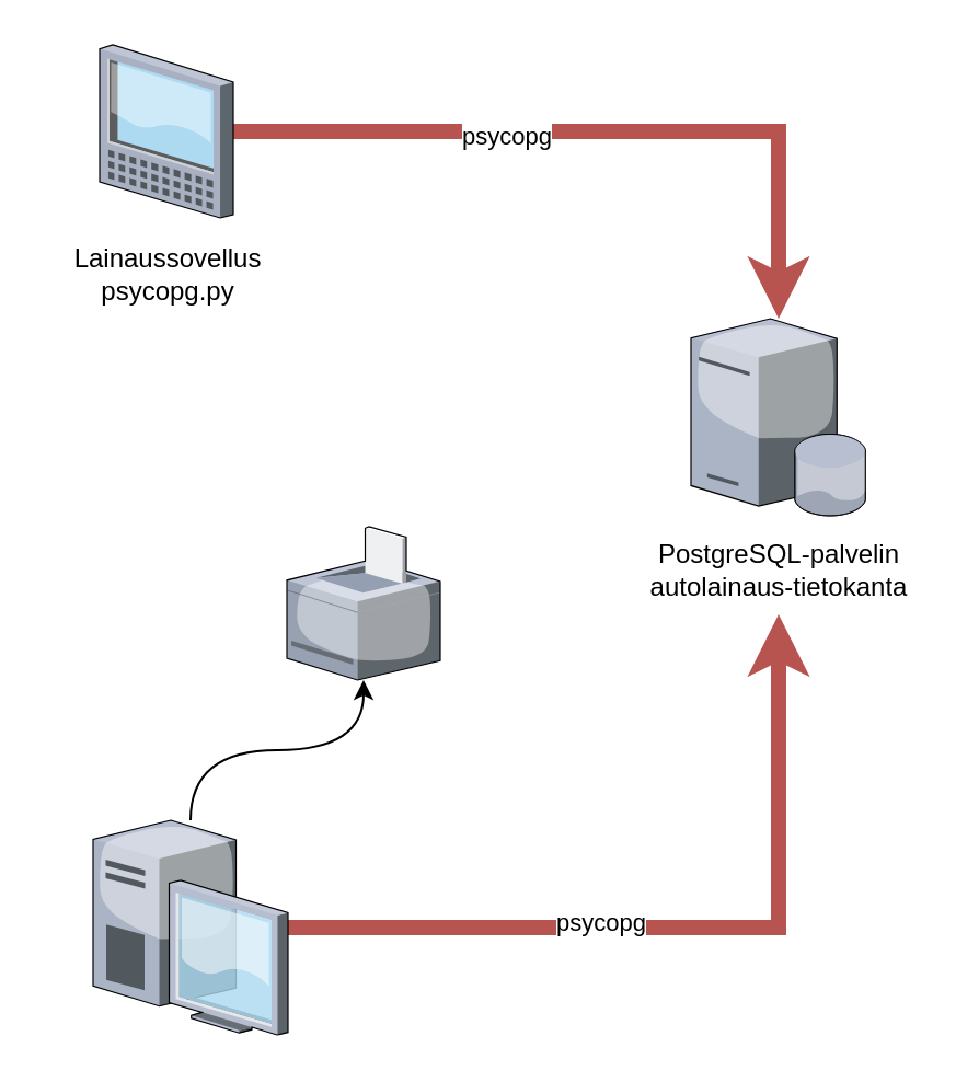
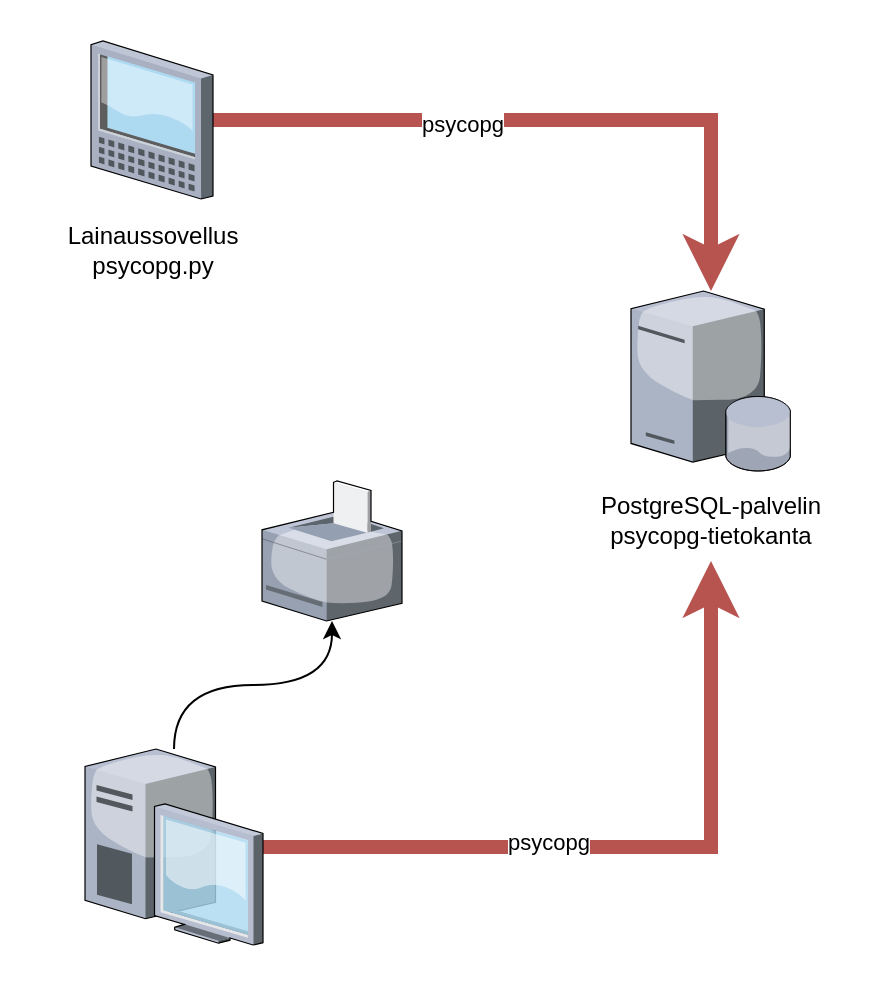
  <mxCell id="0" />
  <mxCell id="1" parent="0" />
  <mxCell id="2" style="edgeStyle=orthogonalEdgeStyle;rounded=0;orthogonalLoop=1;jettySize=auto;html=1;fillColor=#f8cecc;strokeColor=#b85450;strokeWidth=7;" edge="1" parent="1" source="4" target="6"><mxGeometry relative="1" as="geometry" /></mxCell>
  <mxCell id="3" value="psycopg" style="edgeLabel;html=1;align=center;verticalAlign=middle;resizable=0;points=[];" vertex="1" connectable="0" parent="2"><mxGeometry x="-0.259" y="-1" relative="1" as="geometry"><mxPoint y="1" as="offset" /></mxGeometry></mxCell>
  <mxCell id="4" value="" style="verticalLabelPosition=bottom;sketch=0;aspect=fixed;html=1;verticalAlign=top;strokeColor=none;align=center;outlineConnect=0;shape=mxgraph.citrix.tablet_1;" vertex="1" parent="1"><mxGeometry x="45" y="20" width="61" height="79" as="geometry" /></mxCell>
  <mxCell id="5" value="Lainaussovellus&lt;div&gt;psycopg.py&lt;/div&gt;" style="text;html=1;align=center;verticalAlign=middle;resizable=0;points=[];autosize=1;strokeColor=none;fillColor=none;" vertex="1" parent="1"><mxGeometry x="20.5" y="105" width="110" height="40" as="geometry" /></mxCell>
  <mxCell id="6" value="" style="verticalLabelPosition=bottom;sketch=0;aspect=fixed;html=1;verticalAlign=top;strokeColor=none;align=center;outlineConnect=0;shape=mxgraph.citrix.database_server;" vertex="1" parent="1"><mxGeometry x="315" y="145" width="80" height="90" as="geometry" /></mxCell>
- <mxCell id="7" value="PostgreSQL-palvelin&lt;div&gt;autolainaus-tietokanta&lt;/div&gt;" style="text;html=1;align=center;verticalAlign=middle;resizable=0;points=[];autosize=1;strokeColor=none;fillColor=none;" vertex="1" parent="1"><mxGeometry x="285" y="240" width="140" height="40" as="geometry" /></mxCell>
+ <mxCell id="7" value="PostgreSQL-palvelin&lt;div&gt;psycopg-tietokanta&lt;/div&gt;" style="text;html=1;align=center;verticalAlign=middle;resizable=0;points=[];autosize=1;strokeColor=none;fillColor=none;" vertex="1" parent="1"><mxGeometry x="285" y="240" width="140" height="40" as="geometry" /></mxCell>
  <mxCell id="8" style="edgeStyle=orthogonalEdgeStyle;rounded=0;orthogonalLoop=1;jettySize=auto;html=1;strokeWidth=7;fillColor=#f8cecc;strokeColor=#b85450;" edge="1" parent="1" source="11" target="7"><mxGeometry relative="1" as="geometry" /></mxCell>
  <mxCell id="9" value="psycopg" style="edgeLabel;html=1;align=center;verticalAlign=middle;resizable=0;points=[];" vertex="1" connectable="0" parent="8"><mxGeometry x="-0.226" y="3" relative="1" as="geometry"><mxPoint as="offset" /></mxGeometry></mxCell>
  <mxCell id="10" style="edgeStyle=orthogonalEdgeStyle;rounded=0;orthogonalLoop=1;jettySize=auto;html=1;curved=1;" edge="1" parent="1" source="11" target="12"><mxGeometry relative="1" as="geometry"><mxPoint x="205" y="540" as="targetPoint" /></mxGeometry></mxCell>
  <mxCell id="11" value="" style="verticalLabelPosition=bottom;sketch=0;aspect=fixed;html=1;verticalAlign=top;strokeColor=none;align=center;outlineConnect=0;shape=mxgraph.citrix.desktop;" vertex="1" parent="1"><mxGeometry x="42" y="374" width="89" height="98" as="geometry" /></mxCell>
  <mxCell id="12" value="" style="verticalLabelPosition=bottom;sketch=0;aspect=fixed;html=1;verticalAlign=top;strokeColor=none;align=center;outlineConnect=0;shape=mxgraph.citrix.printer;" vertex="1" parent="1"><mxGeometry x="130.5" y="240" width="70" height="70" as="geometry" /></mxCell>
